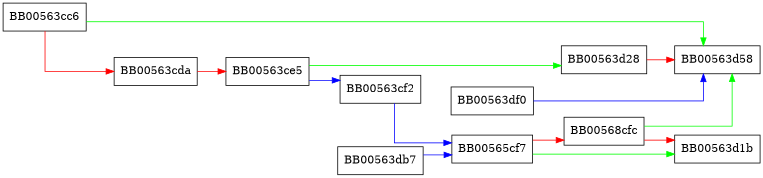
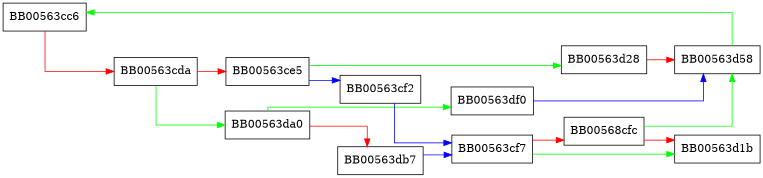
  digraph {
    rankdir=LR
    splines=ortho
    node [shape=box]
    edge [color=green]
    n1 [label=BB00563cc6]
    BB00563d58
    BB00563cda
+   BB00563da0
    BB00563ce5
    BB00563df0
    BB00563db7
    BB00563d28
    BB00563cf2
-   BB00563cf7 [label=BB00565cf7]
+   BB00563cf7
    n11 [label=BB00568cfc]
    BB00563d1b
-   n1 -> BB00563d58
+   BB00563d58 -> n1
    n1 -> BB00563cda [color=red]
+   BB00563cda -> BB00563da0
    BB00563cda -> BB00563ce5 [color=red]
+   BB00563da0 -> BB00563df0
+   BB00563da0 -> BB00563db7 [color=red]
    BB00563ce5 -> BB00563d28
    BB00563ce5 -> BB00563cf2 [color=blue]
    BB00563df0 -> BB00563d58 [color=blue]
    BB00563db7 -> BB00563cf7 [color=blue]
    BB00563d28 -> BB00563d58 [color=red]
    BB00563cf2 -> BB00563cf7 [color=blue]
    BB00563cf7 -> n11 [color=red]
    BB00563cf7 -> BB00563d1b
    n11 -> BB00563d58
    n11 -> BB00563d1b [color=red]
  }
